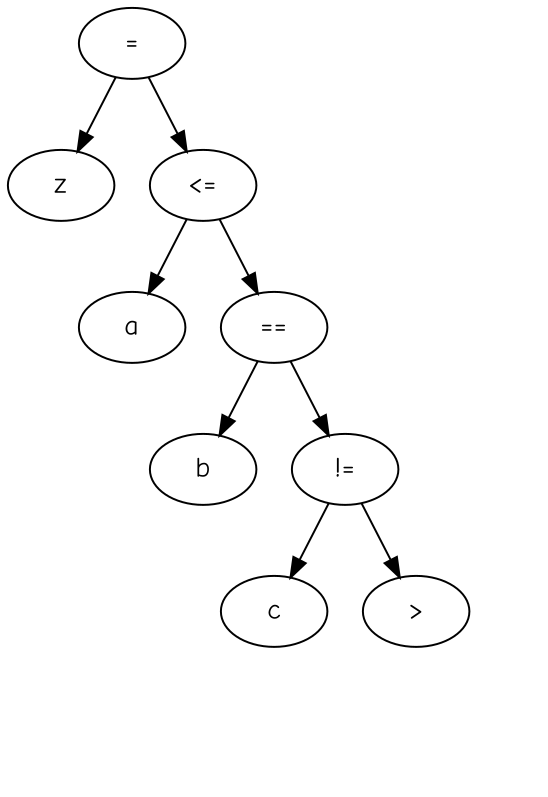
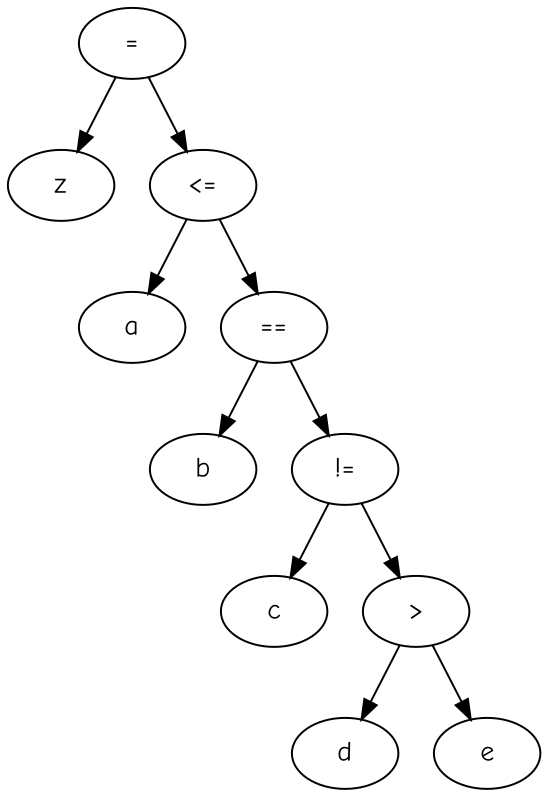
  digraph {
    fontname="Comic Neue"
    node [fontname="Comic Neue"]
    edge [fontname="Comic Neue"]
    n1 [label="="]
    n2 [label=z]
    n3 [label="<="]
    n4 [label=a]
    n5 [label="=="]
    n6 [label=b]
    n7 [label="!="]
    n8 [label=c]
    n9 [label=">"]
+   n10 [label=d]
+   n11 [label=e]
    n1 -> n2
    n1 -> n3
    n3 -> n4
    n3 -> n5
    n5 -> n6
    n5 -> n7
    n7 -> n8
    n7 -> n9
+   n9 -> n10
+   n9 -> n11
  }
